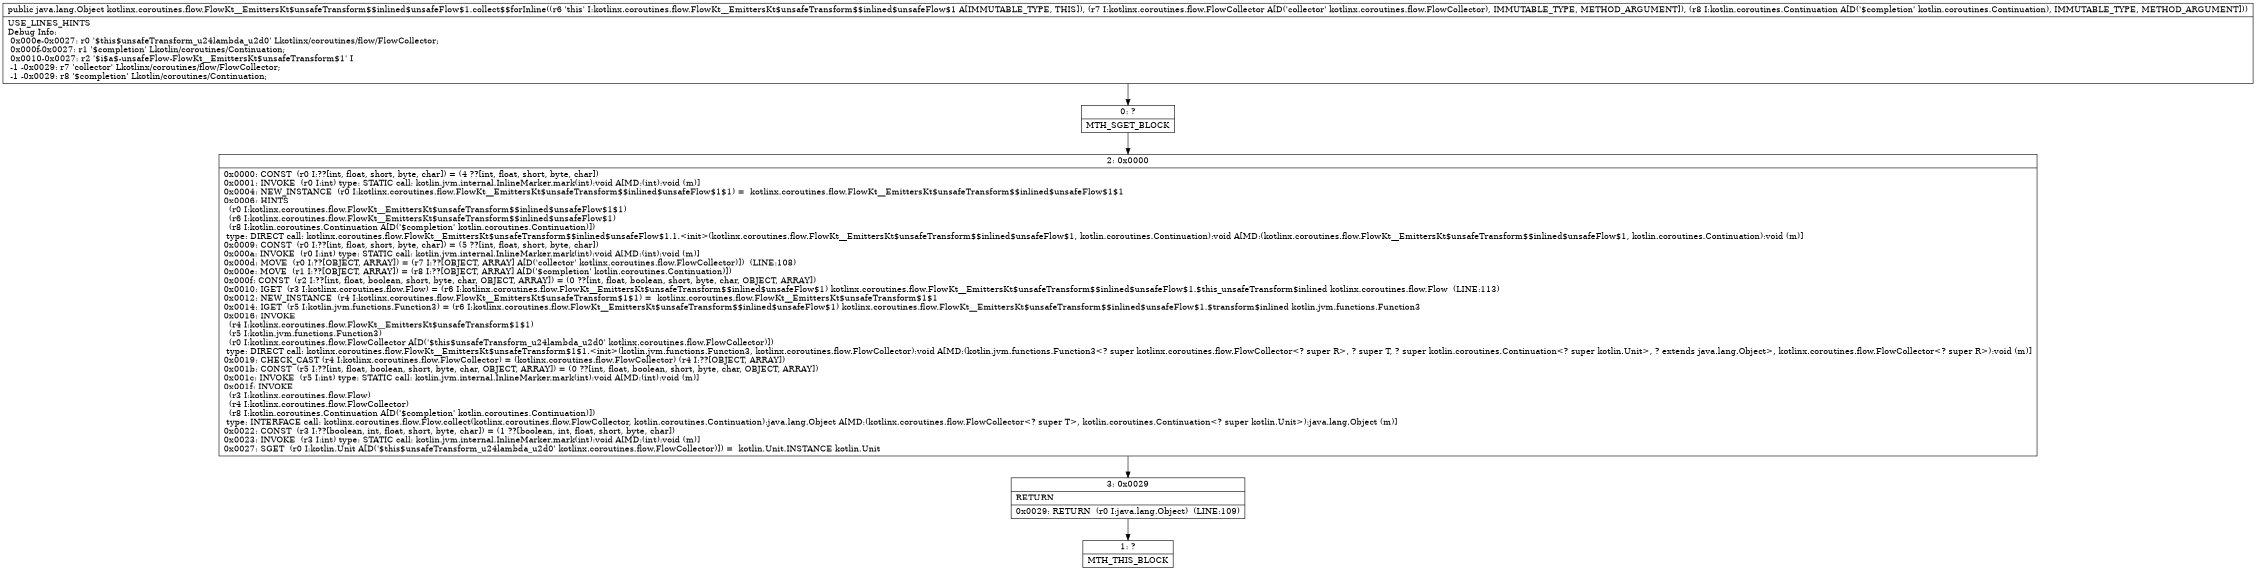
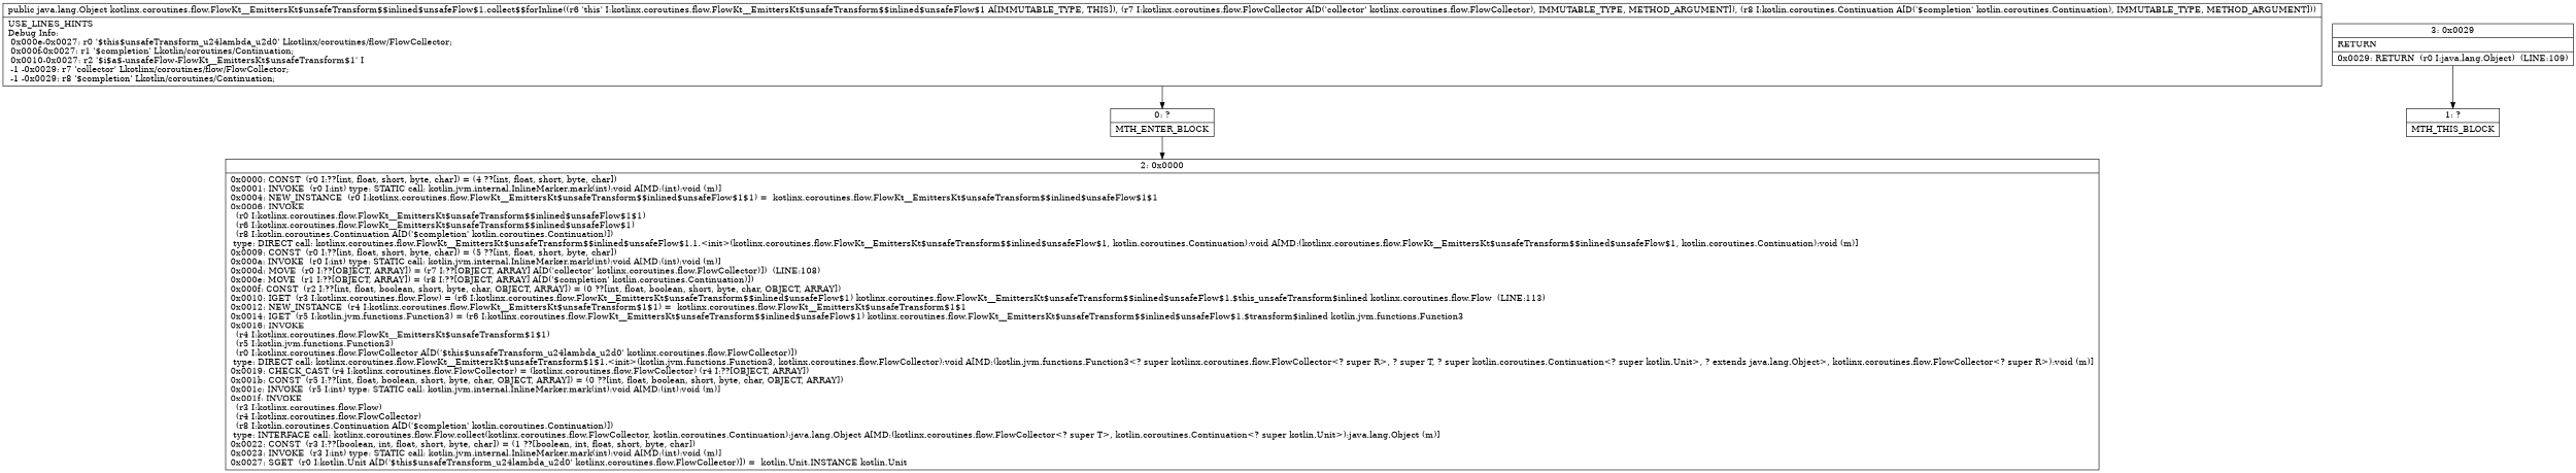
  digraph {
    node [shape=record]
-   n1 [label="{0\:\ ?|MTH_SGET_BLOCK\l}"]
-   n2 [label="{2\:\ 0x0000|0x0000: CONST  (r0 I:??[int, float, short, byte, char]) = (4 ??[int, float, short, byte, char]) \l0x0001: INVOKE  (r0 I:int) type: STATIC call: kotlin.jvm.internal.InlineMarker.mark(int):void A[MD:(int):void (m)]\l0x0004: NEW_INSTANCE  (r0 I:kotlinx.coroutines.flow.FlowKt__EmittersKt$unsafeTransform$$inlined$unsafeFlow$1$1) =  kotlinx.coroutines.flow.FlowKt__EmittersKt$unsafeTransform$$inlined$unsafeFlow$1$1 \l0x0006: HINTS  \l  (r0 I:kotlinx.coroutines.flow.FlowKt__EmittersKt$unsafeTransform$$inlined$unsafeFlow$1$1)\l  (r6 I:kotlinx.coroutines.flow.FlowKt__EmittersKt$unsafeTransform$$inlined$unsafeFlow$1)\l  (r8 I:kotlin.coroutines.Continuation A[D('$completion' kotlin.coroutines.Continuation)])\l type: DIRECT call: kotlinx.coroutines.flow.FlowKt__EmittersKt$unsafeTransform$$inlined$unsafeFlow$1.1.\<init\>(kotlinx.coroutines.flow.FlowKt__EmittersKt$unsafeTransform$$inlined$unsafeFlow$1, kotlin.coroutines.Continuation):void A[MD:(kotlinx.coroutines.flow.FlowKt__EmittersKt$unsafeTransform$$inlined$unsafeFlow$1, kotlin.coroutines.Continuation):void (m)]\l0x0009: CONST  (r0 I:??[int, float, short, byte, char]) = (5 ??[int, float, short, byte, char]) \l0x000a: INVOKE  (r0 I:int) type: STATIC call: kotlin.jvm.internal.InlineMarker.mark(int):void A[MD:(int):void (m)]\l0x000d: MOVE  (r0 I:??[OBJECT, ARRAY]) = (r7 I:??[OBJECT, ARRAY] A[D('collector' kotlinx.coroutines.flow.FlowCollector)])  (LINE:108)\l0x000e: MOVE  (r1 I:??[OBJECT, ARRAY]) = (r8 I:??[OBJECT, ARRAY] A[D('$completion' kotlin.coroutines.Continuation)]) \l0x000f: CONST  (r2 I:??[int, float, boolean, short, byte, char, OBJECT, ARRAY]) = (0 ??[int, float, boolean, short, byte, char, OBJECT, ARRAY]) \l0x0010: IGET  (r3 I:kotlinx.coroutines.flow.Flow) = (r6 I:kotlinx.coroutines.flow.FlowKt__EmittersKt$unsafeTransform$$inlined$unsafeFlow$1) kotlinx.coroutines.flow.FlowKt__EmittersKt$unsafeTransform$$inlined$unsafeFlow$1.$this_unsafeTransform$inlined kotlinx.coroutines.flow.Flow  (LINE:113)\l0x0012: NEW_INSTANCE  (r4 I:kotlinx.coroutines.flow.FlowKt__EmittersKt$unsafeTransform$1$1) =  kotlinx.coroutines.flow.FlowKt__EmittersKt$unsafeTransform$1$1 \l0x0014: IGET  (r5 I:kotlin.jvm.functions.Function3) = (r6 I:kotlinx.coroutines.flow.FlowKt__EmittersKt$unsafeTransform$$inlined$unsafeFlow$1) kotlinx.coroutines.flow.FlowKt__EmittersKt$unsafeTransform$$inlined$unsafeFlow$1.$transform$inlined kotlin.jvm.functions.Function3 \l0x0016: INVOKE  \l  (r4 I:kotlinx.coroutines.flow.FlowKt__EmittersKt$unsafeTransform$1$1)\l  (r5 I:kotlin.jvm.functions.Function3)\l  (r0 I:kotlinx.coroutines.flow.FlowCollector A[D('$this$unsafeTransform_u24lambda_u2d0' kotlinx.coroutines.flow.FlowCollector)])\l type: DIRECT call: kotlinx.coroutines.flow.FlowKt__EmittersKt$unsafeTransform$1$1.\<init\>(kotlin.jvm.functions.Function3, kotlinx.coroutines.flow.FlowCollector):void A[MD:(kotlin.jvm.functions.Function3\<? super kotlinx.coroutines.flow.FlowCollector\<? super R\>, ? super T, ? super kotlin.coroutines.Continuation\<? super kotlin.Unit\>, ? extends java.lang.Object\>, kotlinx.coroutines.flow.FlowCollector\<? super R\>):void (m)]\l0x0019: CHECK_CAST (r4 I:kotlinx.coroutines.flow.FlowCollector) = (kotlinx.coroutines.flow.FlowCollector) (r4 I:??[OBJECT, ARRAY]) \l0x001b: CONST  (r5 I:??[int, float, boolean, short, byte, char, OBJECT, ARRAY]) = (0 ??[int, float, boolean, short, byte, char, OBJECT, ARRAY]) \l0x001c: INVOKE  (r5 I:int) type: STATIC call: kotlin.jvm.internal.InlineMarker.mark(int):void A[MD:(int):void (m)]\l0x001f: INVOKE  \l  (r3 I:kotlinx.coroutines.flow.Flow)\l  (r4 I:kotlinx.coroutines.flow.FlowCollector)\l  (r8 I:kotlin.coroutines.Continuation A[D('$completion' kotlin.coroutines.Continuation)])\l type: INTERFACE call: kotlinx.coroutines.flow.Flow.collect(kotlinx.coroutines.flow.FlowCollector, kotlin.coroutines.Continuation):java.lang.Object A[MD:(kotlinx.coroutines.flow.FlowCollector\<? super T\>, kotlin.coroutines.Continuation\<? super kotlin.Unit\>):java.lang.Object (m)]\l0x0022: CONST  (r3 I:??[boolean, int, float, short, byte, char]) = (1 ??[boolean, int, float, short, byte, char]) \l0x0023: INVOKE  (r3 I:int) type: STATIC call: kotlin.jvm.internal.InlineMarker.mark(int):void A[MD:(int):void (m)]\l0x0027: SGET  (r0 I:kotlin.Unit A[D('$this$unsafeTransform_u24lambda_u2d0' kotlinx.coroutines.flow.FlowCollector)]) =  kotlin.Unit.INSTANCE kotlin.Unit \l}"]
+   n1 [label="{0\:\ ?|MTH_ENTER_BLOCK\l}"]
+   n2 [label="{2\:\ 0x0000|0x0000: CONST  (r0 I:??[int, float, short, byte, char]) = (4 ??[int, float, short, byte, char]) \l0x0001: INVOKE  (r0 I:int) type: STATIC call: kotlin.jvm.internal.InlineMarker.mark(int):void A[MD:(int):void (m)]\l0x0004: NEW_INSTANCE  (r0 I:kotlinx.coroutines.flow.FlowKt__EmittersKt$unsafeTransform$$inlined$unsafeFlow$1$1) =  kotlinx.coroutines.flow.FlowKt__EmittersKt$unsafeTransform$$inlined$unsafeFlow$1$1 \l0x0006: INVOKE  \l  (r0 I:kotlinx.coroutines.flow.FlowKt__EmittersKt$unsafeTransform$$inlined$unsafeFlow$1$1)\l  (r6 I:kotlinx.coroutines.flow.FlowKt__EmittersKt$unsafeTransform$$inlined$unsafeFlow$1)\l  (r8 I:kotlin.coroutines.Continuation A[D('$completion' kotlin.coroutines.Continuation)])\l type: DIRECT call: kotlinx.coroutines.flow.FlowKt__EmittersKt$unsafeTransform$$inlined$unsafeFlow$1.1.\<init\>(kotlinx.coroutines.flow.FlowKt__EmittersKt$unsafeTransform$$inlined$unsafeFlow$1, kotlin.coroutines.Continuation):void A[MD:(kotlinx.coroutines.flow.FlowKt__EmittersKt$unsafeTransform$$inlined$unsafeFlow$1, kotlin.coroutines.Continuation):void (m)]\l0x0009: CONST  (r0 I:??[int, float, short, byte, char]) = (5 ??[int, float, short, byte, char]) \l0x000a: INVOKE  (r0 I:int) type: STATIC call: kotlin.jvm.internal.InlineMarker.mark(int):void A[MD:(int):void (m)]\l0x000d: MOVE  (r0 I:??[OBJECT, ARRAY]) = (r7 I:??[OBJECT, ARRAY] A[D('collector' kotlinx.coroutines.flow.FlowCollector)])  (LINE:108)\l0x000e: MOVE  (r1 I:??[OBJECT, ARRAY]) = (r8 I:??[OBJECT, ARRAY] A[D('$completion' kotlin.coroutines.Continuation)]) \l0x000f: CONST  (r2 I:??[int, float, boolean, short, byte, char, OBJECT, ARRAY]) = (0 ??[int, float, boolean, short, byte, char, OBJECT, ARRAY]) \l0x0010: IGET  (r3 I:kotlinx.coroutines.flow.Flow) = (r6 I:kotlinx.coroutines.flow.FlowKt__EmittersKt$unsafeTransform$$inlined$unsafeFlow$1) kotlinx.coroutines.flow.FlowKt__EmittersKt$unsafeTransform$$inlined$unsafeFlow$1.$this_unsafeTransform$inlined kotlinx.coroutines.flow.Flow  (LINE:113)\l0x0012: NEW_INSTANCE  (r4 I:kotlinx.coroutines.flow.FlowKt__EmittersKt$unsafeTransform$1$1) =  kotlinx.coroutines.flow.FlowKt__EmittersKt$unsafeTransform$1$1 \l0x0014: IGET  (r5 I:kotlin.jvm.functions.Function3) = (r6 I:kotlinx.coroutines.flow.FlowKt__EmittersKt$unsafeTransform$$inlined$unsafeFlow$1) kotlinx.coroutines.flow.FlowKt__EmittersKt$unsafeTransform$$inlined$unsafeFlow$1.$transform$inlined kotlin.jvm.functions.Function3 \l0x0016: INVOKE  \l  (r4 I:kotlinx.coroutines.flow.FlowKt__EmittersKt$unsafeTransform$1$1)\l  (r5 I:kotlin.jvm.functions.Function3)\l  (r0 I:kotlinx.coroutines.flow.FlowCollector A[D('$this$unsafeTransform_u24lambda_u2d0' kotlinx.coroutines.flow.FlowCollector)])\l type: DIRECT call: kotlinx.coroutines.flow.FlowKt__EmittersKt$unsafeTransform$1$1.\<init\>(kotlin.jvm.functions.Function3, kotlinx.coroutines.flow.FlowCollector):void A[MD:(kotlin.jvm.functions.Function3\<? super kotlinx.coroutines.flow.FlowCollector\<? super R\>, ? super T, ? super kotlin.coroutines.Continuation\<? super kotlin.Unit\>, ? extends java.lang.Object\>, kotlinx.coroutines.flow.FlowCollector\<? super R\>):void (m)]\l0x0019: CHECK_CAST (r4 I:kotlinx.coroutines.flow.FlowCollector) = (kotlinx.coroutines.flow.FlowCollector) (r4 I:??[OBJECT, ARRAY]) \l0x001b: CONST  (r5 I:??[int, float, boolean, short, byte, char, OBJECT, ARRAY]) = (0 ??[int, float, boolean, short, byte, char, OBJECT, ARRAY]) \l0x001c: INVOKE  (r5 I:int) type: STATIC call: kotlin.jvm.internal.InlineMarker.mark(int):void A[MD:(int):void (m)]\l0x001f: INVOKE  \l  (r3 I:kotlinx.coroutines.flow.Flow)\l  (r4 I:kotlinx.coroutines.flow.FlowCollector)\l  (r8 I:kotlin.coroutines.Continuation A[D('$completion' kotlin.coroutines.Continuation)])\l type: INTERFACE call: kotlinx.coroutines.flow.Flow.collect(kotlinx.coroutines.flow.FlowCollector, kotlin.coroutines.Continuation):java.lang.Object A[MD:(kotlinx.coroutines.flow.FlowCollector\<? super T\>, kotlin.coroutines.Continuation\<? super kotlin.Unit\>):java.lang.Object (m)]\l0x0022: CONST  (r3 I:??[boolean, int, float, short, byte, char]) = (1 ??[boolean, int, float, short, byte, char]) \l0x0023: INVOKE  (r3 I:int) type: STATIC call: kotlin.jvm.internal.InlineMarker.mark(int):void A[MD:(int):void (m)]\l0x0027: SGET  (r0 I:kotlin.Unit A[D('$this$unsafeTransform_u24lambda_u2d0' kotlinx.coroutines.flow.FlowCollector)]) =  kotlin.Unit.INSTANCE kotlin.Unit \l}"]
    n3 [label="{3\:\ 0x0029|RETURN\l|0x0029: RETURN  (r0 I:java.lang.Object)  (LINE:109)\l}"]
    n4 [label="{1\:\ ?|MTH_THIS_BLOCK\l}"]
    n5 [label="{public java.lang.Object kotlinx.coroutines.flow.FlowKt__EmittersKt$unsafeTransform$$inlined$unsafeFlow$1.collect$$forInline((r6 'this' I:kotlinx.coroutines.flow.FlowKt__EmittersKt$unsafeTransform$$inlined$unsafeFlow$1 A[IMMUTABLE_TYPE, THIS]), (r7 I:kotlinx.coroutines.flow.FlowCollector A[D('collector' kotlinx.coroutines.flow.FlowCollector), IMMUTABLE_TYPE, METHOD_ARGUMENT]), (r8 I:kotlin.coroutines.Continuation A[D('$completion' kotlin.coroutines.Continuation), IMMUTABLE_TYPE, METHOD_ARGUMENT]))  | USE_LINES_HINTS\lDebug Info:\l  0x000e\-0x0027: r0 '$this$unsafeTransform_u24lambda_u2d0' Lkotlinx\/coroutines\/flow\/FlowCollector;\l  0x000f\-0x0027: r1 '$completion' Lkotlin\/coroutines\/Continuation;\l  0x0010\-0x0027: r2 '$i$a$\-unsafeFlow\-FlowKt__EmittersKt$unsafeTransform$1' I\l  \-1 \-0x0029: r7 'collector' Lkotlinx\/coroutines\/flow\/FlowCollector;\l  \-1 \-0x0029: r8 '$completion' Lkotlin\/coroutines\/Continuation;\l}"]
    n1 -> n2
-   n2 -> n3
    n3 -> n4
    n5 -> n1
  }
